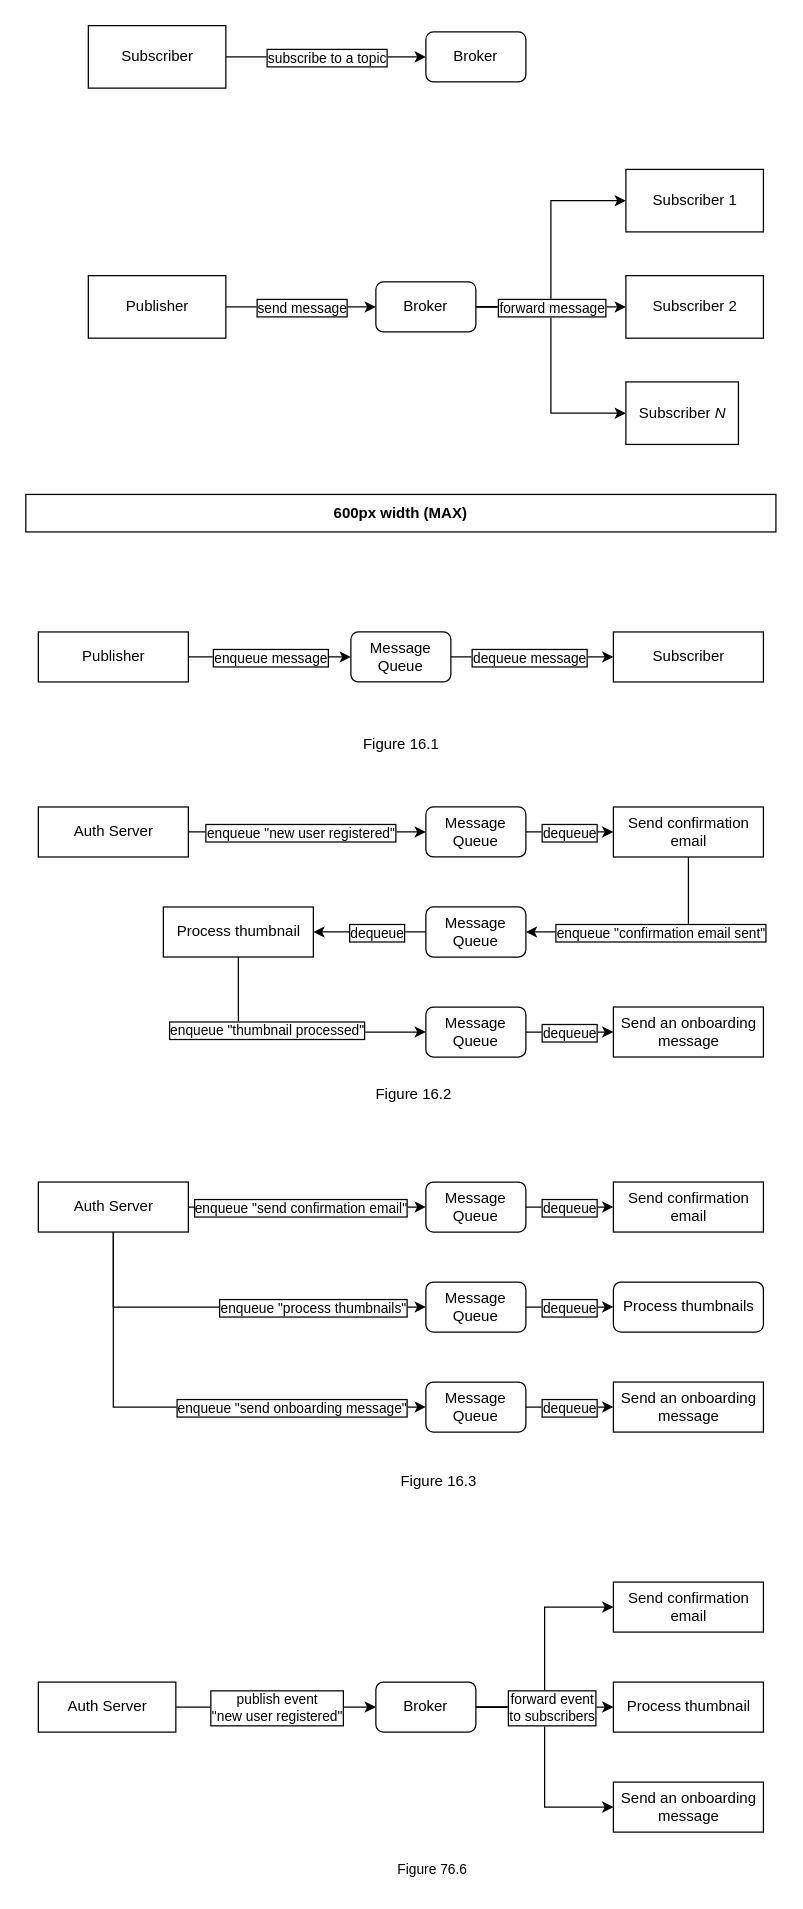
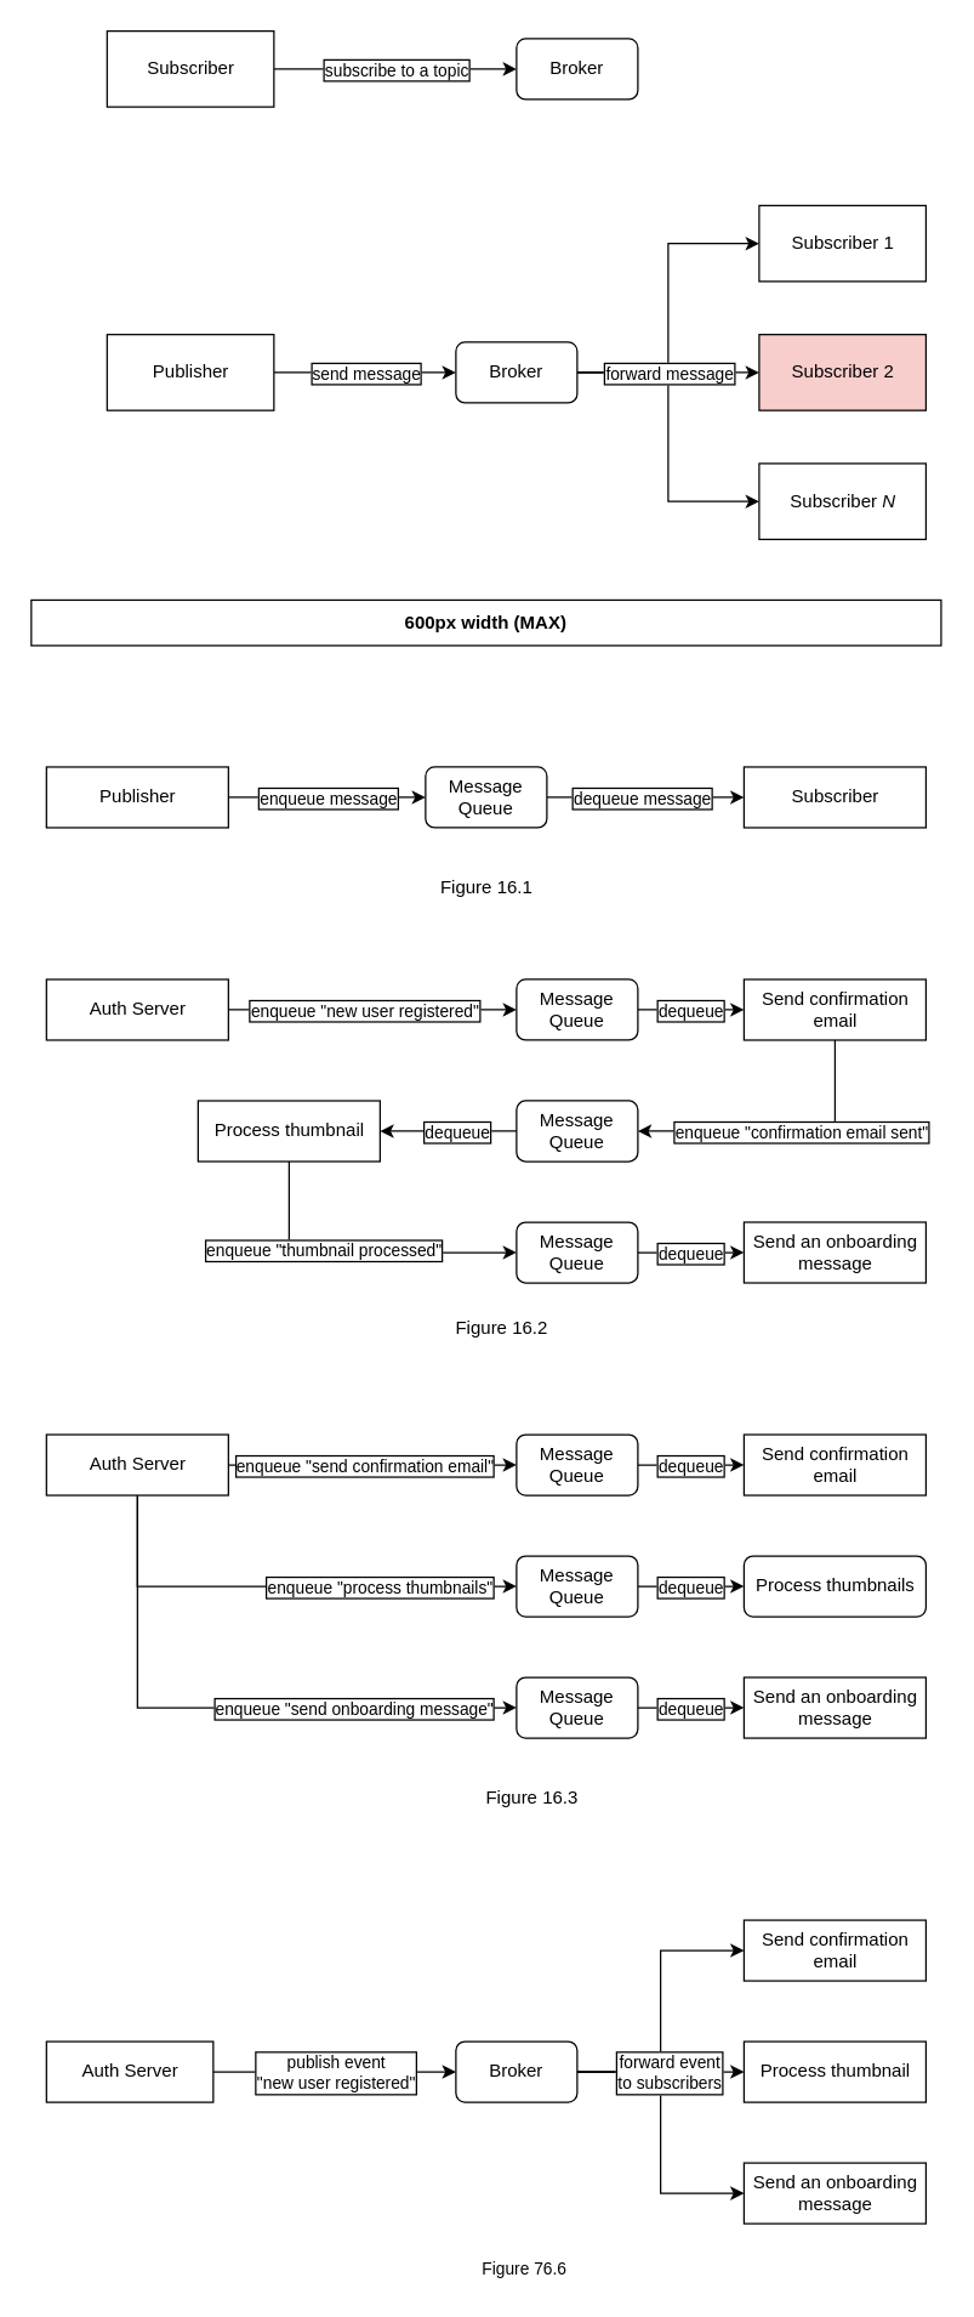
  <mxCell id="0" />
  <mxCell id="1" parent="0" />
  <mxCell id="2" style="edgeStyle=elbowEdgeStyle;rounded=0;orthogonalLoop=1;jettySize=auto;html=1;" parent="1" source="6" target="11" edge="1"><mxGeometry relative="1" as="geometry" /></mxCell>
  <mxCell id="3" style="edgeStyle=orthogonalEdgeStyle;rounded=0;orthogonalLoop=1;jettySize=auto;html=1;" parent="1" source="6" target="10" edge="1"><mxGeometry relative="1" as="geometry" /></mxCell>
  <mxCell id="4" style="edgeStyle=elbowEdgeStyle;rounded=0;orthogonalLoop=1;jettySize=auto;html=1;" parent="1" source="6" target="12" edge="1"><mxGeometry relative="1" as="geometry" /></mxCell>
  <mxCell id="5" value="forward message" style="edgeLabel;html=1;align=center;verticalAlign=middle;resizable=0;points=[];labelBorderColor=#000000;" parent="4" vertex="1" connectable="0"><mxGeometry x="-0.673" relative="1" as="geometry"><mxPoint x="26" as="offset" /></mxGeometry></mxCell>
  <mxCell id="6" value="Broker" style="rounded=1;whiteSpace=wrap;html=1;" parent="1" vertex="1"><mxGeometry y="225" width="80" height="40" as="geometry" x="300" /></mxCell>
  <mxCell id="7" style="edgeStyle=orthogonalEdgeStyle;rounded=0;orthogonalLoop=1;jettySize=auto;html=1;" parent="1" source="9" target="6" edge="1"><mxGeometry relative="1" as="geometry" /></mxCell>
  <mxCell id="8" value="send message" style="edgeLabel;align=center;verticalAlign=middle;resizable=0;points=[];labelBorderColor=#000000;spacingTop=0;labelPadding=0;autosize=0;backgroundOutline=0;imageHeight=24;imageAspect=1;html=1;spacing=2;spacingRight=0;" parent="7" vertex="1" connectable="0"><mxGeometry x="-0.176" y="1" relative="1" as="geometry"><mxPoint x="11" y="1" as="offset" /></mxGeometry></mxCell>
  <mxCell id="9" value="Publisher" style="html=1;" parent="1" vertex="1"><mxGeometry x="70" y="220" width="110" height="50" as="geometry" /></mxCell>
- <mxCell id="10" value="Subscriber 2" style="html=1;" parent="1" vertex="1"><mxGeometry x="500" y="220" width="110" height="50" as="geometry" /></mxCell>
+ <mxCell id="10" value="Subscriber 2" style="html=1;fillColor=#f8cecc;" parent="1" vertex="1"><mxGeometry x="500" y="220" width="110" height="50" as="geometry" /></mxCell>
  <mxCell id="11" value="Subscriber 1" style="html=1;" parent="1" vertex="1"><mxGeometry x="500" y="135" width="110" height="50" as="geometry" /></mxCell>
- <mxCell id="12" value="Subscriber &lt;i&gt;N&lt;/i&gt;" style="html=1;" parent="1" vertex="1"><mxGeometry x="500" y="305" width="90" height="50" as="geometry" /></mxCell>
+ <mxCell id="12" value="Subscriber &lt;i&gt;N&lt;/i&gt;" style="html=1;" parent="1" vertex="1"><mxGeometry x="500" y="305" width="110" height="50" as="geometry" /></mxCell>
  <mxCell id="13" style="edgeStyle=elbowEdgeStyle;rounded=0;orthogonalLoop=1;jettySize=auto;html=1;startArrow=classic;startFill=1;endArrow=none;endFill=0;" parent="1" source="15" target="16" edge="1"><mxGeometry relative="1" as="geometry"><mxPoint x="180" y="130" as="targetPoint" /></mxGeometry></mxCell>
  <mxCell id="14" value="subscribe to a topic" style="edgeLabel;html=1;align=center;verticalAlign=middle;resizable=0;points=[];labelBorderColor=#000000;" parent="13" vertex="1" connectable="0"><mxGeometry x="-0.673" relative="1" as="geometry"><mxPoint x="-54" as="offset" /></mxGeometry></mxCell>
  <mxCell id="15" value="Broker" style="rounded=1;whiteSpace=wrap;html=1;" parent="1" vertex="1"><mxGeometry x="340" y="25" width="80" height="40" as="geometry" /></mxCell>
  <mxCell id="16" value="Subscriber" style="html=1;" parent="1" vertex="1"><mxGeometry x="70" y="20" width="110" height="50" as="geometry" /></mxCell>
  <mxCell id="17" style="edgeStyle=orthogonalEdgeStyle;rounded=0;orthogonalLoop=1;jettySize=auto;html=1;" parent="1" source="19" target="23" edge="1"><mxGeometry relative="1" as="geometry" /></mxCell>
  <mxCell id="18" value="dequeue message" style="edgeLabel;html=1;align=center;verticalAlign=middle;resizable=0;points=[];labelBorderColor=#000000;" parent="17" vertex="1" connectable="0"><mxGeometry x="0.2" relative="1" as="geometry"><mxPoint x="-16" as="offset" /></mxGeometry></mxCell>
  <mxCell id="19" value="Message Queue" style="rounded=1;whiteSpace=wrap;html=1;" parent="1" vertex="1"><mxGeometry x="280" y="505" width="80" height="40" as="geometry" /></mxCell>
  <mxCell id="20" style="edgeStyle=orthogonalEdgeStyle;rounded=0;orthogonalLoop=1;jettySize=auto;html=1;" parent="1" source="22" target="19" edge="1"><mxGeometry relative="1" as="geometry" /></mxCell>
  <mxCell id="21" value="enqueue message" style="edgeLabel;align=center;verticalAlign=middle;resizable=0;points=[];labelBorderColor=#000000;spacingTop=0;labelPadding=0;autosize=0;backgroundOutline=0;imageHeight=24;imageAspect=1;html=1;spacing=2;spacingRight=0;" parent="20" vertex="1" connectable="0"><mxGeometry x="-0.176" y="1" relative="1" as="geometry"><mxPoint x="11" y="1" as="offset" /></mxGeometry></mxCell>
  <mxCell id="22" value="Publisher" style="html=1;" parent="1" vertex="1"><mxGeometry x="30" y="505" width="120" height="40" as="geometry" /></mxCell>
  <mxCell id="23" value="Subscriber" style="html=1;" parent="1" vertex="1"><mxGeometry x="490" y="505" width="120" height="40" as="geometry" /></mxCell>
  <mxCell id="24" style="edgeStyle=orthogonalEdgeStyle;rounded=0;orthogonalLoop=1;jettySize=auto;html=1;" parent="1" source="26" target="30" edge="1"><mxGeometry relative="1" as="geometry" /></mxCell>
  <mxCell id="25" value="dequeue" style="edgeLabel;html=1;align=center;verticalAlign=middle;resizable=0;points=[];labelBorderColor=#000000;" parent="24" vertex="1" connectable="0"><mxGeometry x="0.2" relative="1" as="geometry"><mxPoint x="-8" as="offset" /></mxGeometry></mxCell>
  <mxCell id="26" value="Message Queue" style="rounded=1;whiteSpace=wrap;html=1;" parent="1" vertex="1"><mxGeometry x="340" y="645" width="80" height="40" as="geometry" /></mxCell>
  <mxCell id="27" style="edgeStyle=orthogonalEdgeStyle;rounded=0;orthogonalLoop=1;jettySize=auto;html=1;" parent="1" source="29" target="26" edge="1"><mxGeometry relative="1" as="geometry" /></mxCell>
  <mxCell id="28" value="enqueue &quot;new user registered&quot;" style="edgeLabel;align=center;verticalAlign=middle;resizable=0;points=[];labelBorderColor=#000000;spacingTop=0;labelPadding=0;autosize=0;backgroundOutline=0;imageHeight=24;imageAspect=1;html=1;spacing=2;spacingRight=0;" parent="27" vertex="1" connectable="0"><mxGeometry x="-0.176" y="1" relative="1" as="geometry"><mxPoint x="11" y="1" as="offset" /></mxGeometry></mxCell>
  <mxCell id="29" value="Auth Server" style="html=1;" parent="1" vertex="1"><mxGeometry x="30" y="645" width="120" height="40" as="geometry" /></mxCell>
  <mxCell id="30" value="Send confirmation&lt;br&gt;email" style="html=1;" parent="1" vertex="1"><mxGeometry x="490" y="645" width="120" height="40" as="geometry" /></mxCell>
  <mxCell id="31" style="edgeStyle=elbowEdgeStyle;rounded=0;orthogonalLoop=1;jettySize=auto;html=1;" parent="1" source="35" target="40" edge="1"><mxGeometry relative="1" as="geometry" /></mxCell>
  <mxCell id="32" style="edgeStyle=orthogonalEdgeStyle;rounded=0;orthogonalLoop=1;jettySize=auto;html=1;" parent="1" source="35" target="39" edge="1"><mxGeometry relative="1" as="geometry" /></mxCell>
  <mxCell id="33" style="edgeStyle=elbowEdgeStyle;rounded=0;orthogonalLoop=1;jettySize=auto;html=1;" parent="1" source="35" target="41" edge="1"><mxGeometry relative="1" as="geometry" /></mxCell>
  <mxCell id="34" value="forward event&lt;br&gt;to subscribers" style="edgeLabel;html=1;align=center;verticalAlign=middle;resizable=0;points=[];labelBorderColor=#000000;" parent="33" vertex="1" connectable="0"><mxGeometry x="-0.673" relative="1" as="geometry"><mxPoint x="29" as="offset" /></mxGeometry></mxCell>
  <mxCell id="35" value="Broker" style="rounded=1;whiteSpace=wrap;html=1;" parent="1" vertex="1"><mxGeometry y="1345" width="80" height="40" as="geometry" x="300" /></mxCell>
  <mxCell id="36" style="edgeStyle=orthogonalEdgeStyle;rounded=0;orthogonalLoop=1;jettySize=auto;html=1;" parent="1" source="38" target="35" edge="1"><mxGeometry relative="1" as="geometry" /></mxCell>
  <mxCell id="37" value="publish event&lt;br style=&quot;font-size: 11px&quot;&gt;&quot;new user registered&quot;" style="edgeLabel;align=center;verticalAlign=middle;resizable=0;points=[];labelBorderColor=#000000;spacingTop=0;labelPadding=0;autosize=0;backgroundOutline=0;imageHeight=24;imageAspect=1;html=1;spacing=2;spacingRight=0;fontSize=11;" parent="36" vertex="1" connectable="0"><mxGeometry x="-0.176" y="1" relative="1" as="geometry"><mxPoint x="14" y="1" as="offset" /></mxGeometry></mxCell>
  <mxCell id="38" value="Auth Server" style="html=1;" parent="1" vertex="1"><mxGeometry x="30" y="1345" width="110" height="40" as="geometry" /></mxCell>
  <mxCell id="39" value="Process thumbnail" style="html=1;" parent="1" vertex="1"><mxGeometry x="490" y="1345" width="120" height="40" as="geometry" /></mxCell>
  <mxCell id="40" value="Send confirmation&lt;br&gt;email" style="html=1;" parent="1" vertex="1"><mxGeometry x="490" y="1265" width="120" height="40" as="geometry" /></mxCell>
  <mxCell id="41" value="Send an onboarding&lt;br&gt;message" style="html=1;" parent="1" vertex="1"><mxGeometry x="490" y="1425" width="120" height="40" as="geometry" /></mxCell>
  <mxCell id="42" style="edgeStyle=orthogonalEdgeStyle;rounded=0;orthogonalLoop=1;jettySize=auto;html=1;" parent="1" source="44" target="47" edge="1"><mxGeometry relative="1" as="geometry" /></mxCell>
  <mxCell id="43" value="dequeue" style="edgeLabel;html=1;align=center;verticalAlign=middle;resizable=0;points=[];labelBorderColor=#000000;" parent="42" vertex="1" connectable="0"><mxGeometry x="0.2" relative="1" as="geometry"><mxPoint x="14" as="offset" /></mxGeometry></mxCell>
  <mxCell id="44" value="Message Queue" style="rounded=1;whiteSpace=wrap;html=1;" parent="1" vertex="1"><mxGeometry x="340" y="725" width="80" height="40" as="geometry" /></mxCell>
  <mxCell id="45" style="edgeStyle=orthogonalEdgeStyle;rounded=0;orthogonalLoop=1;jettySize=auto;html=1;entryX=1;entryY=0.5;entryDx=0;entryDy=0;exitX=0.5;exitY=1;exitDx=0;exitDy=0;" parent="1" source="30" target="44" edge="1"><mxGeometry relative="1" as="geometry"><mxPoint x="750" y="745" as="sourcePoint" /></mxGeometry></mxCell>
  <mxCell id="46" value="enqueue &quot;confirmation email sent&quot;" style="edgeLabel;align=center;verticalAlign=middle;resizable=0;points=[];labelBorderColor=#000000;spacingTop=0;labelPadding=0;autosize=0;backgroundOutline=0;imageHeight=24;imageAspect=1;html=1;spacing=2;spacingRight=0;" parent="45" vertex="1" connectable="0"><mxGeometry x="-0.176" y="1" relative="1" as="geometry"><mxPoint x="-5" y="-1" as="offset" /></mxGeometry></mxCell>
  <mxCell id="47" value="Process thumbnail" style="html=1;" parent="1" vertex="1"><mxGeometry x="130" y="725" width="120" height="40" as="geometry" /></mxCell>
  <mxCell id="48" value="Send an onboarding&lt;br&gt;message" style="html=1;" parent="1" vertex="1"><mxGeometry x="490" y="805" width="120" height="40" as="geometry" /></mxCell>
  <mxCell id="49" value="Message Queue" style="rounded=1;whiteSpace=wrap;html=1;" parent="1" vertex="1"><mxGeometry x="340" y="805" width="80" height="40" as="geometry" /></mxCell>
  <mxCell id="50" style="edgeStyle=orthogonalEdgeStyle;rounded=0;orthogonalLoop=1;jettySize=auto;html=1;entryX=0;entryY=0.5;entryDx=0;entryDy=0;exitX=0.5;exitY=1;exitDx=0;exitDy=0;" parent="1" source="47" target="49" edge="1"><mxGeometry relative="1" as="geometry"><mxPoint x="560" y="695" as="sourcePoint" /><mxPoint x="420" y="755" as="targetPoint" /></mxGeometry></mxCell>
  <mxCell id="51" value="enqueue &quot;thumbnail processed&quot;" style="edgeLabel;align=center;verticalAlign=middle;resizable=0;points=[];labelBorderColor=#000000;spacingTop=0;labelPadding=0;autosize=0;backgroundOutline=0;imageHeight=24;imageAspect=1;html=1;spacing=2;spacingRight=0;" parent="50" vertex="1" connectable="0"><mxGeometry x="-0.176" y="1" relative="1" as="geometry"><mxPoint x="-5" y="-1" as="offset" /></mxGeometry></mxCell>
  <mxCell id="52" style="edgeStyle=orthogonalEdgeStyle;rounded=0;orthogonalLoop=1;jettySize=auto;html=1;" parent="1" source="49" target="48" edge="1"><mxGeometry relative="1" as="geometry"><mxPoint x="340" y="755" as="sourcePoint" /><mxPoint x="260" y="755" as="targetPoint" /></mxGeometry></mxCell>
  <mxCell id="53" value="dequeue" style="edgeLabel;html=1;align=center;verticalAlign=middle;resizable=0;points=[];labelBorderColor=#000000;" parent="52" vertex="1" connectable="0"><mxGeometry x="0.2" relative="1" as="geometry"><mxPoint x="-8" as="offset" /></mxGeometry></mxCell>
  <mxCell id="54" style="edgeStyle=orthogonalEdgeStyle;rounded=0;orthogonalLoop=1;jettySize=auto;html=1;" parent="1" source="56" target="60" edge="1"><mxGeometry relative="1" as="geometry" /></mxCell>
  <mxCell id="55" value="dequeue" style="edgeLabel;html=1;align=center;verticalAlign=middle;resizable=0;points=[];labelBorderColor=#000000;" parent="54" vertex="1" connectable="0"><mxGeometry x="0.2" relative="1" as="geometry"><mxPoint x="-8" as="offset" /></mxGeometry></mxCell>
  <mxCell id="56" value="Message Queue" style="rounded=1;whiteSpace=wrap;html=1;" parent="1" vertex="1"><mxGeometry x="340" y="945" width="80" height="40" as="geometry" /></mxCell>
  <mxCell id="57" style="edgeStyle=orthogonalEdgeStyle;rounded=0;orthogonalLoop=1;jettySize=auto;html=1;" parent="1" source="59" target="56" edge="1"><mxGeometry relative="1" as="geometry" /></mxCell>
  <mxCell id="58" value="enqueue &quot;send confirmation email&quot;" style="edgeLabel;align=center;verticalAlign=middle;resizable=0;points=[];labelBorderColor=#000000;spacingTop=0;labelPadding=0;autosize=0;backgroundOutline=0;imageHeight=24;imageAspect=1;html=1;spacing=2;spacingRight=0;" parent="57" vertex="1" connectable="0"><mxGeometry x="-0.176" y="1" relative="1" as="geometry"><mxPoint x="11" y="1" as="offset" /></mxGeometry></mxCell>
  <mxCell id="59" value="Auth Server" style="html=1;" parent="1" vertex="1"><mxGeometry x="30" y="945" width="120" height="40" as="geometry" /></mxCell>
  <mxCell id="60" value="Send confirmation&lt;br&gt;email" style="html=1;" parent="1" vertex="1"><mxGeometry x="490" y="945" width="120" height="40" as="geometry" /></mxCell>
  <mxCell id="61" style="edgeStyle=orthogonalEdgeStyle;rounded=0;orthogonalLoop=1;jettySize=auto;html=1;" parent="1" source="63" target="66" edge="1"><mxGeometry relative="1" as="geometry" /></mxCell>
  <mxCell id="62" value="dequeue" style="edgeLabel;html=1;align=center;verticalAlign=middle;resizable=0;points=[];labelBorderColor=#000000;" parent="61" vertex="1" connectable="0"><mxGeometry x="0.2" relative="1" as="geometry"><mxPoint x="-8" as="offset" /></mxGeometry></mxCell>
  <mxCell id="63" value="Message Queue" style="rounded=1;whiteSpace=wrap;html=1;" parent="1" vertex="1"><mxGeometry x="340" y="1025" width="80" height="40" as="geometry" /></mxCell>
  <mxCell id="64" style="edgeStyle=orthogonalEdgeStyle;rounded=0;orthogonalLoop=1;jettySize=auto;html=1;entryX=0;entryY=0.5;entryDx=0;entryDy=0;exitX=0.5;exitY=1;exitDx=0;exitDy=0;" parent="1" source="59" target="63" edge="1"><mxGeometry relative="1" as="geometry"><mxPoint x="750" y="1045" as="sourcePoint" /></mxGeometry></mxCell>
  <mxCell id="65" value="enqueue &quot;process thumbnails&quot;" style="edgeLabel;align=center;verticalAlign=middle;resizable=0;points=[];labelBorderColor=#000000;spacingTop=0;labelPadding=0;autosize=0;backgroundOutline=0;imageHeight=24;imageAspect=1;html=1;spacing=2;spacingRight=0;" parent="64" vertex="1" connectable="0"><mxGeometry x="-0.176" y="1" relative="1" as="geometry"><mxPoint x="91" y="1" as="offset" /></mxGeometry></mxCell>
  <mxCell id="66" value="Process thumbnails" style="html=1;rounded=1;" parent="1" vertex="1"><mxGeometry x="490" y="1025" width="120" height="40" as="geometry" /></mxCell>
  <mxCell id="67" value="Send an onboarding&lt;br&gt;message" style="html=1;" parent="1" vertex="1"><mxGeometry x="490" y="1105" width="120" height="40" as="geometry" /></mxCell>
  <mxCell id="68" value="Message Queue" style="rounded=1;whiteSpace=wrap;html=1;" parent="1" vertex="1"><mxGeometry x="340" y="1105" width="80" height="40" as="geometry" /></mxCell>
  <mxCell id="69" style="edgeStyle=orthogonalEdgeStyle;rounded=0;orthogonalLoop=1;jettySize=auto;html=1;entryX=0;entryY=0.5;entryDx=0;entryDy=0;exitX=0.5;exitY=1;exitDx=0;exitDy=0;" parent="1" source="59" target="68" edge="1"><mxGeometry relative="1" as="geometry"><mxPoint x="560" y="995" as="sourcePoint" /><mxPoint x="420" y="1055" as="targetPoint" /></mxGeometry></mxCell>
  <mxCell id="70" value="enqueue &quot;send onboarding message&quot;" style="edgeLabel;align=center;verticalAlign=middle;resizable=0;points=[];labelBorderColor=#000000;spacingTop=0;labelPadding=0;autosize=0;backgroundOutline=0;imageHeight=24;imageAspect=1;html=1;spacing=2;spacingRight=0;" parent="69" vertex="1" connectable="0"><mxGeometry x="-0.176" y="1" relative="1" as="geometry"><mxPoint x="121" y="1" as="offset" /></mxGeometry></mxCell>
  <mxCell id="71" style="edgeStyle=orthogonalEdgeStyle;rounded=0;orthogonalLoop=1;jettySize=auto;html=1;" parent="1" source="68" target="67" edge="1"><mxGeometry relative="1" as="geometry"><mxPoint x="340" y="1055" as="sourcePoint" /><mxPoint x="260" y="1055" as="targetPoint" /></mxGeometry></mxCell>
  <mxCell id="72" value="dequeue" style="edgeLabel;html=1;align=center;verticalAlign=middle;resizable=0;points=[];labelBorderColor=#000000;" parent="71" vertex="1" connectable="0"><mxGeometry x="0.2" relative="1" as="geometry"><mxPoint x="-8" as="offset" /></mxGeometry></mxCell>
  <mxCell id="73" value="600px width (MAX)" style="rounded=0;whiteSpace=wrap;html=1;align=center;fontStyle=1" parent="1" vertex="1"><mxGeometry x="20" y="395" width="600" height="30" as="geometry" /></mxCell>
- <mxCell id="74" value="Figure 16.1" style="text;html=1;align=center;verticalAlign=middle;resizable=0;points=[];autosize=1;" parent="1" vertex="1"><mxGeometry x="280" y="585" width="80" height="20" as="geometry" /></mxCell>
+ <mxCell id="74" value="Figure 16.1" style="text;html=1;align=center;verticalAlign=middle;resizable=0;points=[];autosize=1;" parent="1" vertex="1"><mxGeometry x="280" y="575" width="80" height="20" as="geometry" /></mxCell>
  <mxCell id="75" value="Figure 16.2" style="text;html=1;align=center;verticalAlign=middle;resizable=0;points=[];autosize=1;" parent="1" vertex="1"><mxGeometry x="290" y="865" width="80" height="20" as="geometry" /></mxCell>
  <mxCell id="76" value="Figure 16.3" style="text;html=1;align=center;verticalAlign=middle;resizable=0;points=[];autosize=1;" parent="1" vertex="1"><mxGeometry x="310" y="1175" width="80" height="20" as="geometry" /></mxCell>
  <mxCell id="77" value="Figure 76.6" style="text;html=1;align=center;verticalAlign=middle;resizable=0;points=[];autosize=1;fontSize=11;" parent="1" vertex="1"><mxGeometry x="310" y="1485" width="70" height="20" as="geometry" /></mxCell>
